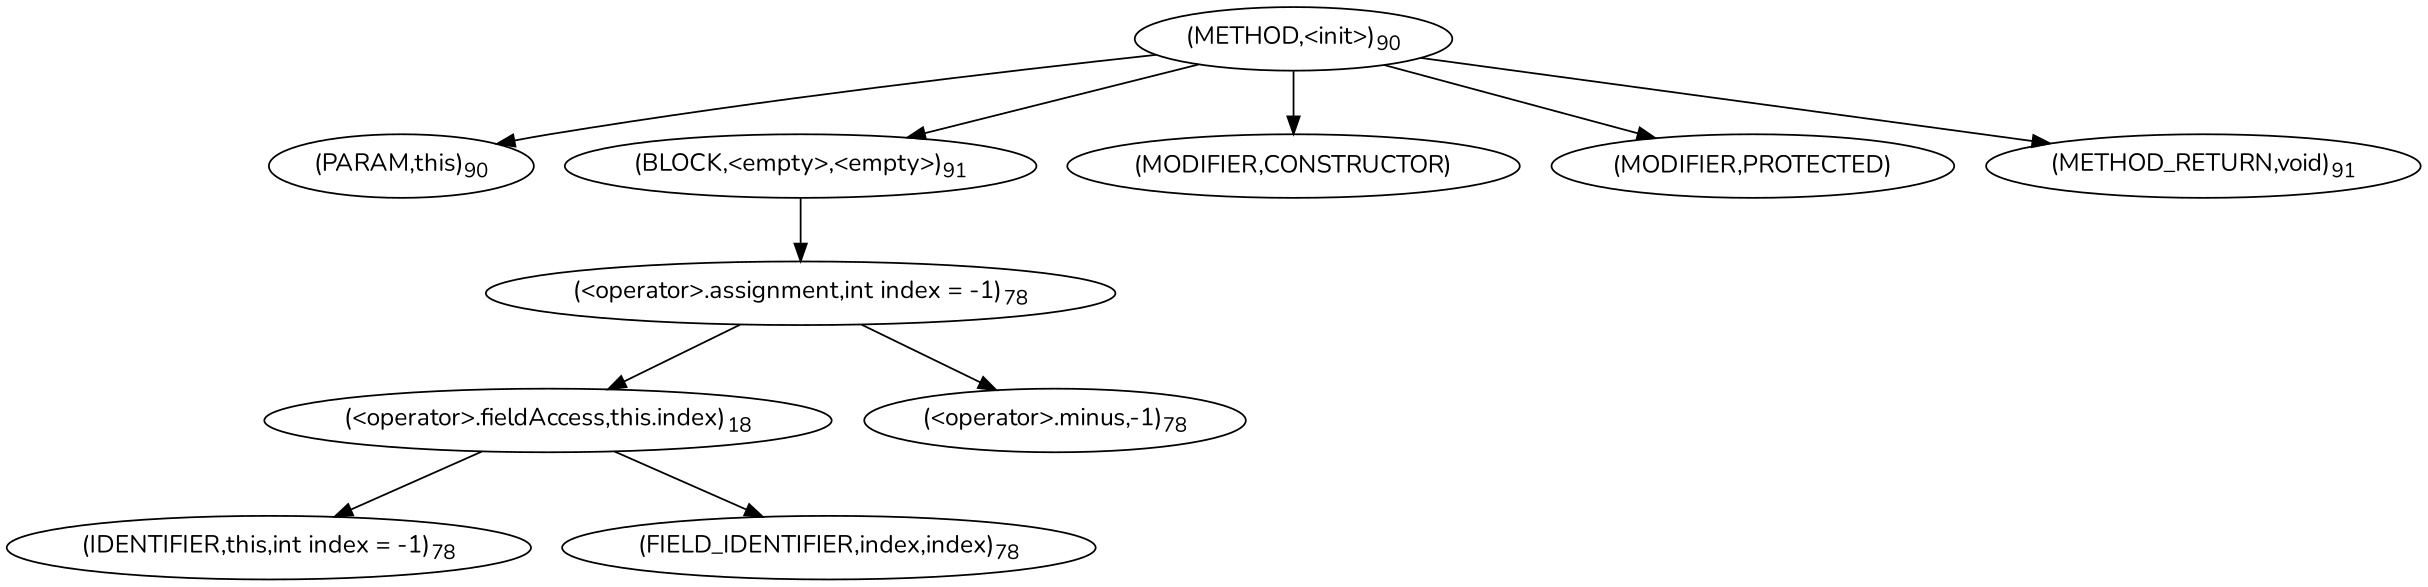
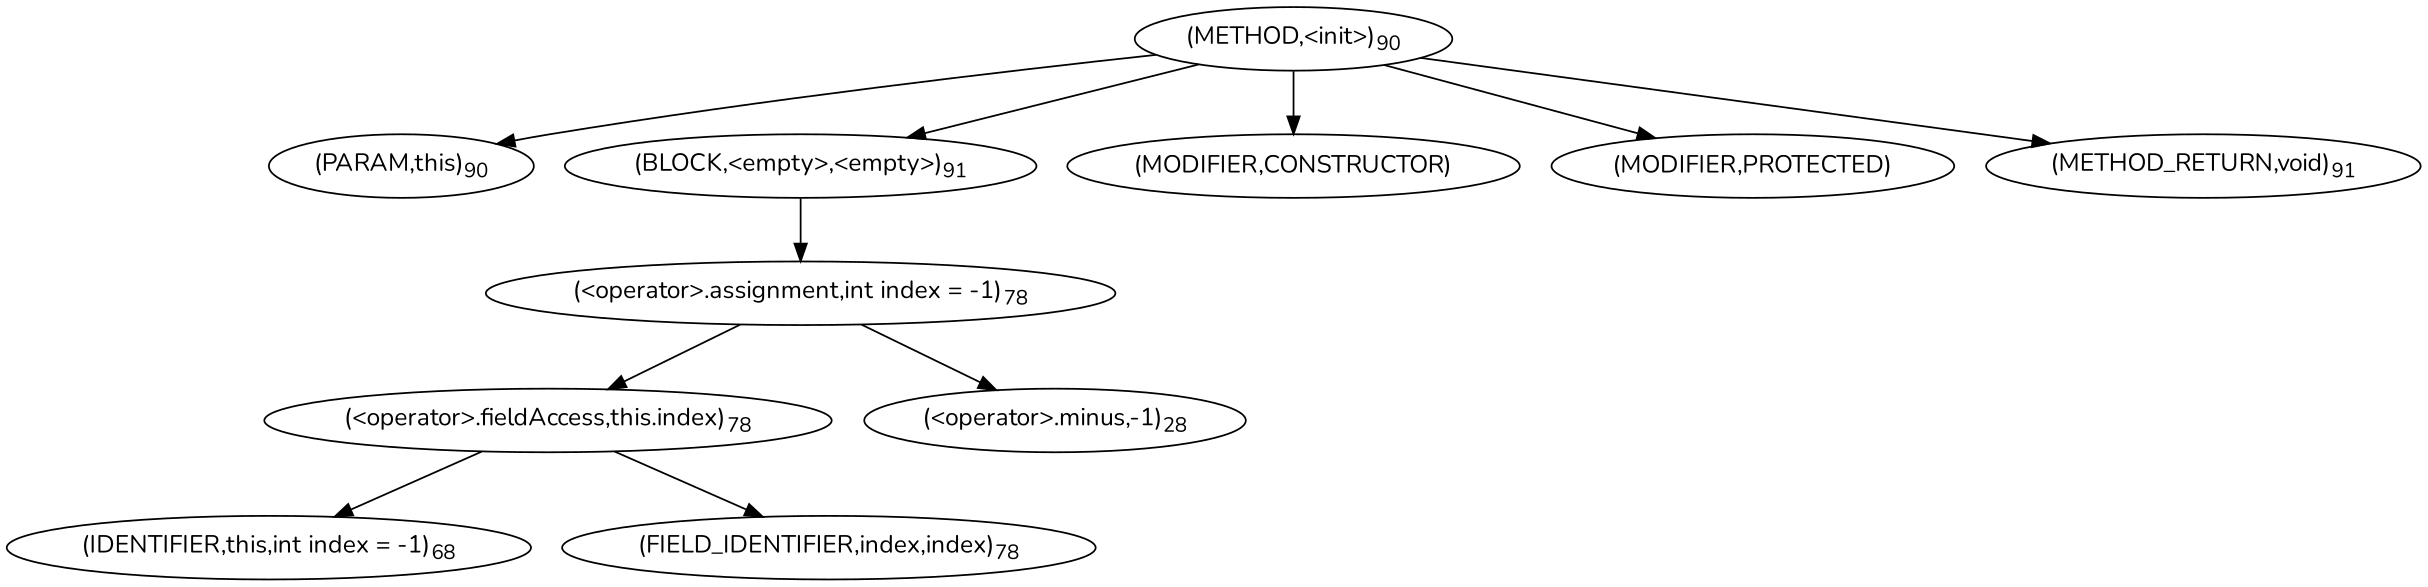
  digraph {
    fontname=Nunito
    node [fontname=Nunito]
    edge [fontname=Nunito]
    n1 [label=<(METHOD,&lt;init&gt;)<SUB>90</SUB>>]
    n2 [label=<(PARAM,this)<SUB>90</SUB>>]
    n3 [label=<(BLOCK,&lt;empty&gt;,&lt;empty&gt;)<SUB>91</SUB>>]
    n4 [label=<(MODIFIER,CONSTRUCTOR)>]
    n5 [label=<(MODIFIER,PROTECTED)>]
    n6 [label=<(METHOD_RETURN,void)<SUB>91</SUB>>]
    n7 [label=<(&lt;operator&gt;.assignment,int index = -1)<SUB>78</SUB>>]
-   n8 [label=<(&lt;operator&gt;.fieldAccess,this.index)<SUB>18</SUB>>]
-   n9 [label=<(&lt;operator&gt;.minus,-1)<SUB>78</SUB>>]
-   n10 [label=<(IDENTIFIER,this,int index = -1)<SUB>78</SUB>>]
+   n8 [label=<(&lt;operator&gt;.fieldAccess,this.index)<SUB>78</SUB>>]
+   n9 [label=<(&lt;operator&gt;.minus,-1)<SUB>28</SUB>>]
+   n10 [label=<(IDENTIFIER,this,int index = -1)<SUB>68</SUB>>]
    n11 [label=<(FIELD_IDENTIFIER,index,index)<SUB>78</SUB>>]
    n1 -> n2
    n1 -> n3
    n1 -> n4
    n1 -> n5
    n1 -> n6
    n3 -> n7
    n7 -> n8
    n7 -> n9
    n8 -> n10
    n8 -> n11
  }
